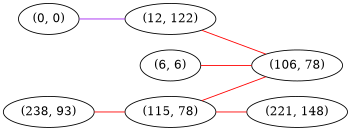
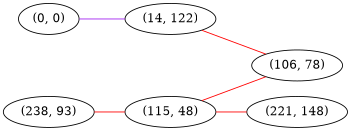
  graph {
    rankdir=LR
    edge [color=red weight=1]
    "(0, 0)"
-   "(14, 122)" [label="(12, 122)"]
-   "(6, 6)"
+   "(14, 122)"
    "(106, 78)"
    n5 [label="(238, 93)"]
-   "(115, 78)"
+   "(115, 78)" [label="(115, 48)"]
    n7 [label="(221, 148)"]
    "(0, 0)" -- "(14, 122)" [color=purple weight=4]
    "(14, 122)" -- "(106, 78)"
-   "(6, 6)" -- "(106, 78)"
    n5 -- "(115, 78)"
    "(115, 78)" -- "(106, 78)"
    "(115, 78)" -- n7
  }
